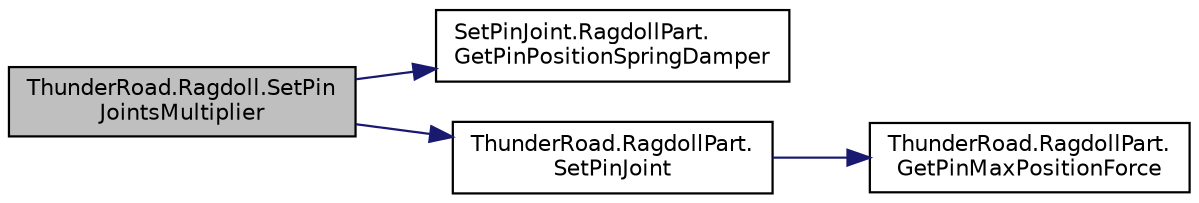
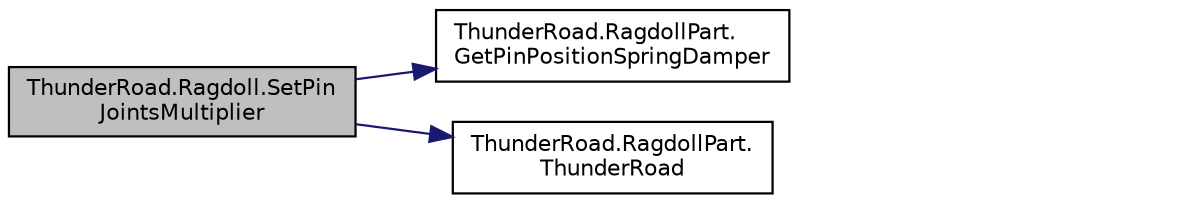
  digraph {
    rankdir=LR
    node [color=black fillcolor=white fontname=Helvetica fontsize=10 shape=record style=filled]
    edge [color=midnightblue fontname=Helvetica fontsize=10 labelfontname=Helvetica labelfontsize=10 style=solid]
    n1 [fillcolor=grey75 fontcolor=black height=0.2 label="ThunderRoad.Ragdoll.SetPin\lJointsMultiplier" width=0.4]
-   n2 [height=0.2 label="SetPinJoint.RagdollPart.\lGetPinPositionSpringDamper" width=0.4]
-   n3 [height=0.2 label="ThunderRoad.RagdollPart.\lSetPinJoint" width=0.4]
-   n4 [height=0.2 label="ThunderRoad.RagdollPart.\lGetPinMaxPositionForce" width=0.4]
+   n2 [height=0.2 label="ThunderRoad.RagdollPart.\lGetPinPositionSpringDamper" width=0.4]
+   n3 [height=0.2 label="ThunderRoad.RagdollPart.\lThunderRoad" width=0.4]
    n1 -> n2
    n1 -> n3
-   n3 -> n4
  }
